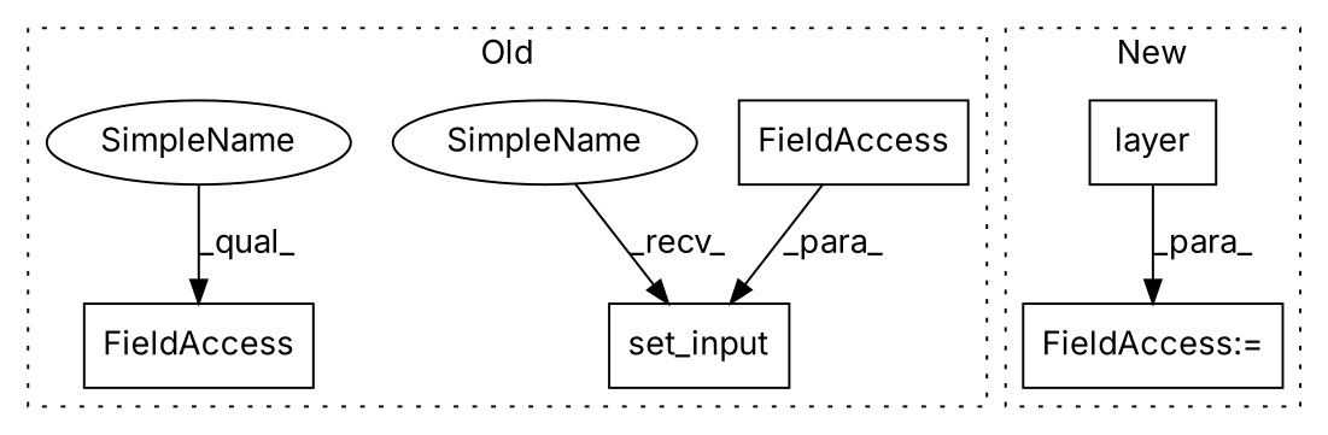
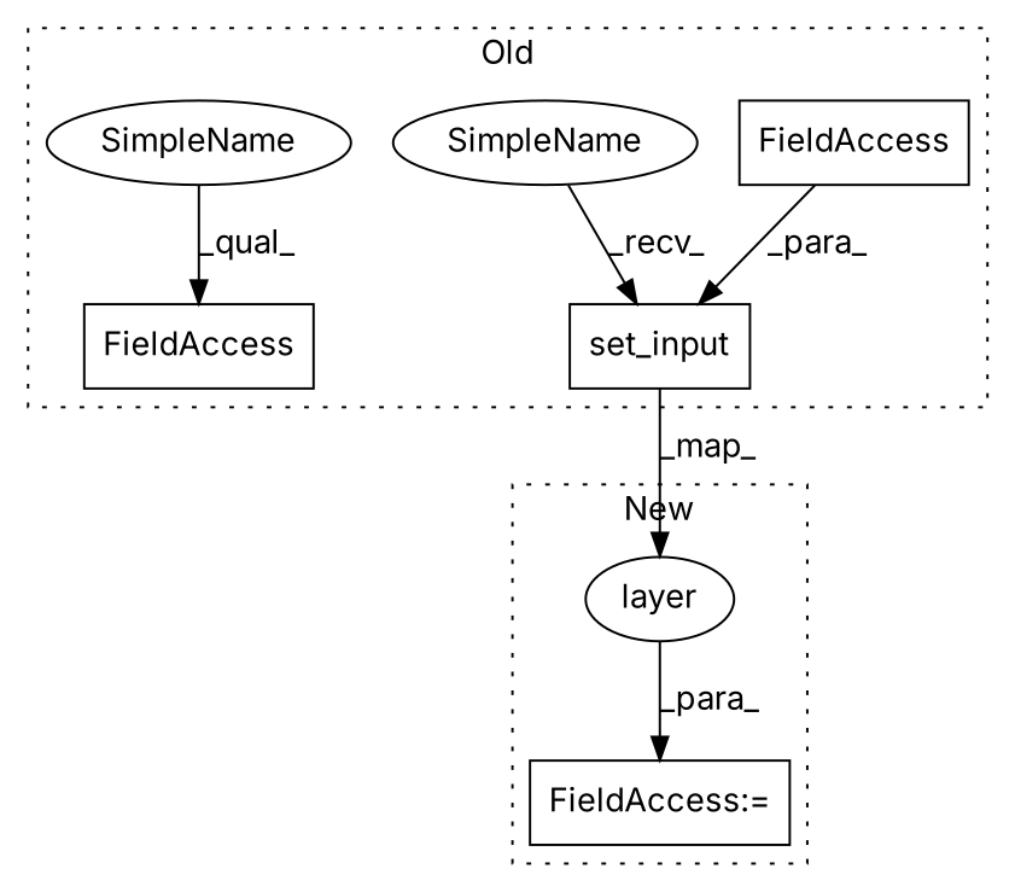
  digraph {
    fontname=Inter
    node [a=32 fontname=Inter l=5 s=24451 shape=box]
    edge [fontname=Inter]
    n1 [l="10,1" label=set_input s="24364,24415"]
    n2 [a=22 l=12 label=FieldAccess]
    n3 [a=22 l=11 label=FieldAccess s=24404]
    n4 [a=42 label=SimpleName s=24358 shape=ellipse]
    n5 [a=42 label=SimpleName shape=ellipse]
-   n6 [l="6,1" label=layer s="24508,24543"]
+   n6 [l="6,1" label=layer s="24508,24543" shape=ellipse]
    n7 [a=7 l=1 label="FieldAccess:=" s=24507]
    subgraph cluster_1 {
      label=Old
      style=dotted
      n1
      n2
      n3
      n4
      n5
    }
    subgraph cluster_2 {
      label=New
      style=dotted
      n6
      n7
    }
+   n1 -> n6 [label=_map_]
    n3 -> n1 [label=_para_]
    n4 -> n1 [label=_recv_]
    n5 -> n2 [label=_qual_]
    n6 -> n7 [label=_para_]
  }
